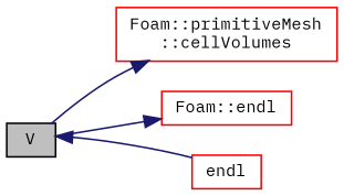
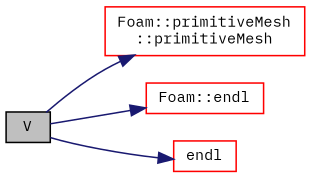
  digraph {
    fontname="IBM Plex Mono"
    rankdir=LR
    node [color=red fontname="IBM Plex Mono" fontsize=10 shape=record]
    edge [color=midnightblue fontname="IBM Plex Mono" fontsize=10 labelfontname=Helvetica labelfontsize=10 style=solid]
    n1 [color=black fillcolor=grey75 fontcolor=black height=0.2 label=V style=filled width=0.4]
-   n2 [height=0.2 label="Foam::primitiveMesh\l::cellVolumes" width=0.4]
+   n2 [height=0.2 label="Foam::primitiveMesh\l::primitiveMesh" width=0.4]
    n3 [height=0.2 label="Foam::endl" width=0.4]
    n4 [height=0.2 label=endl width=0.4]
    n1 -> n2
    n1 -> n3
-   n4 -> n1
+   n1 -> n4
  }
